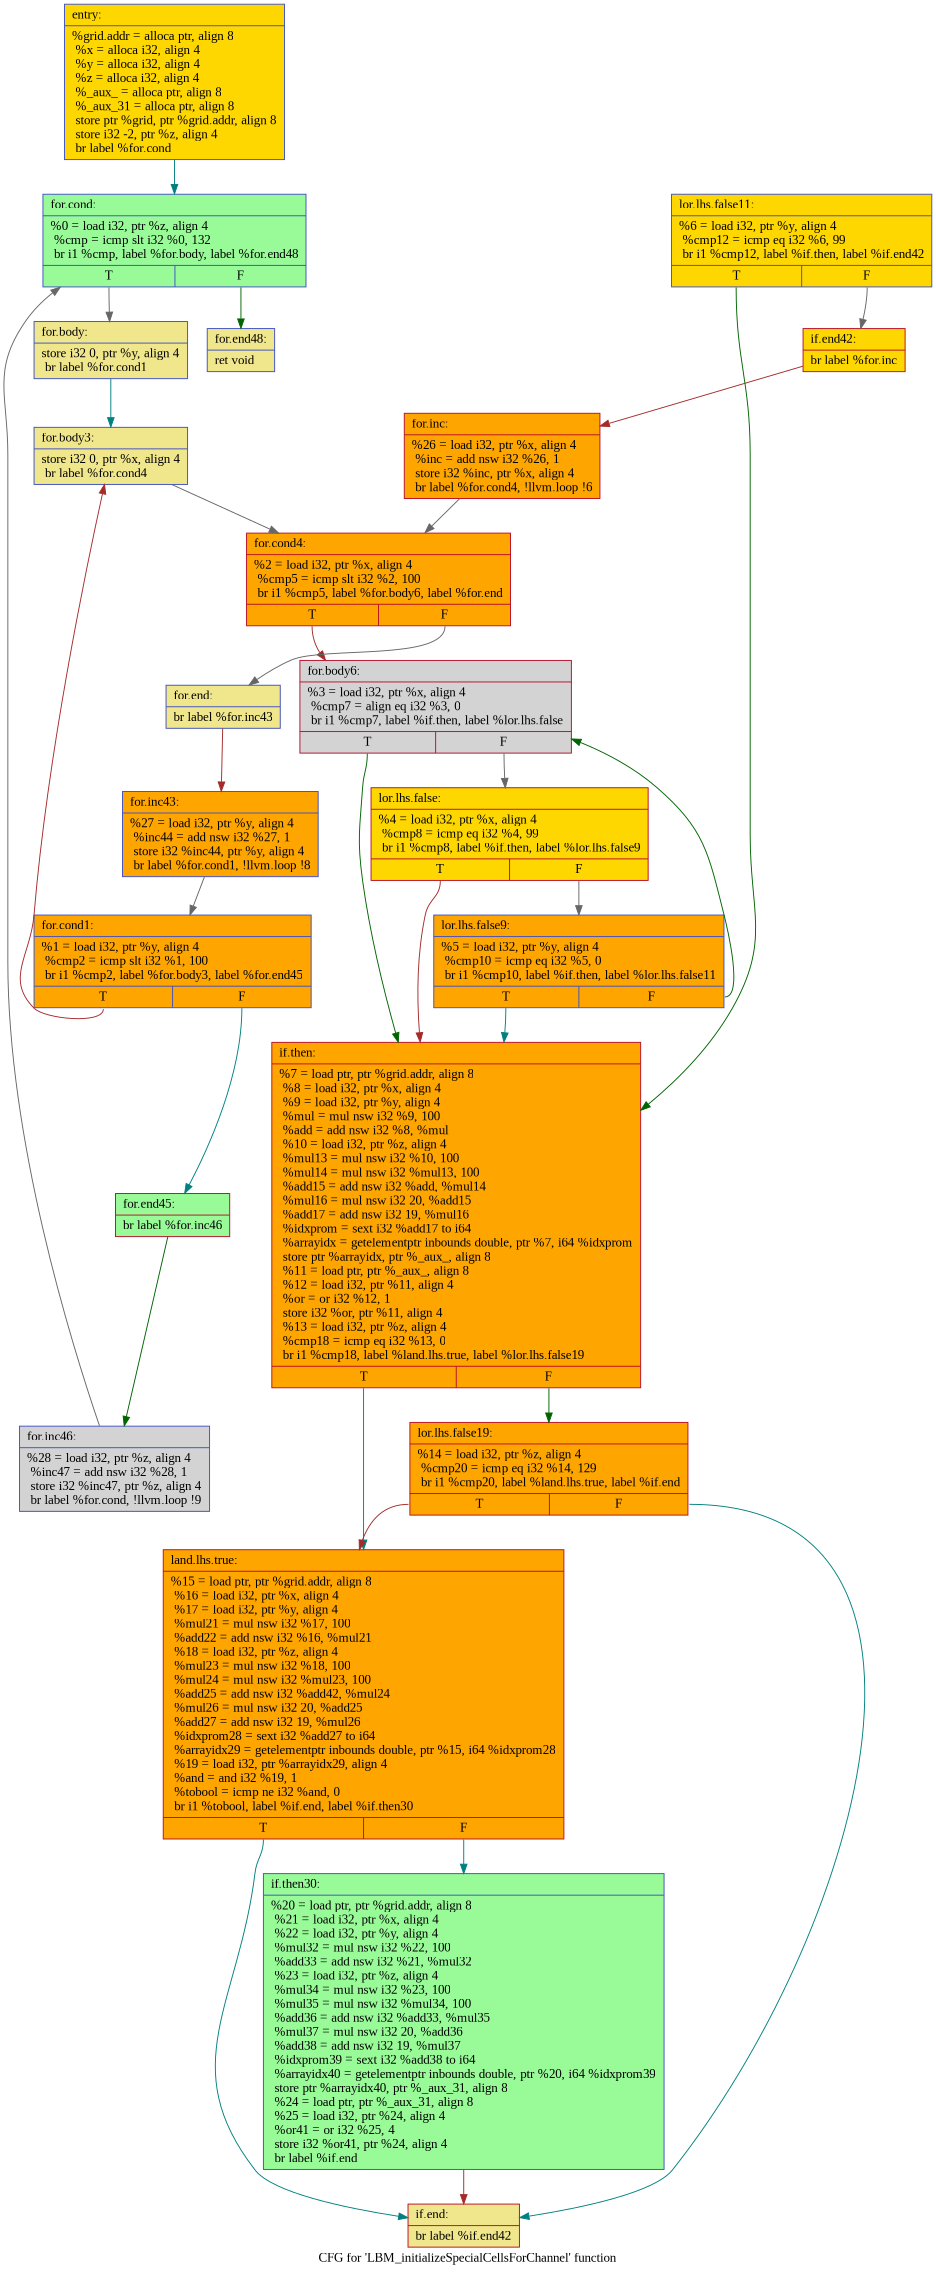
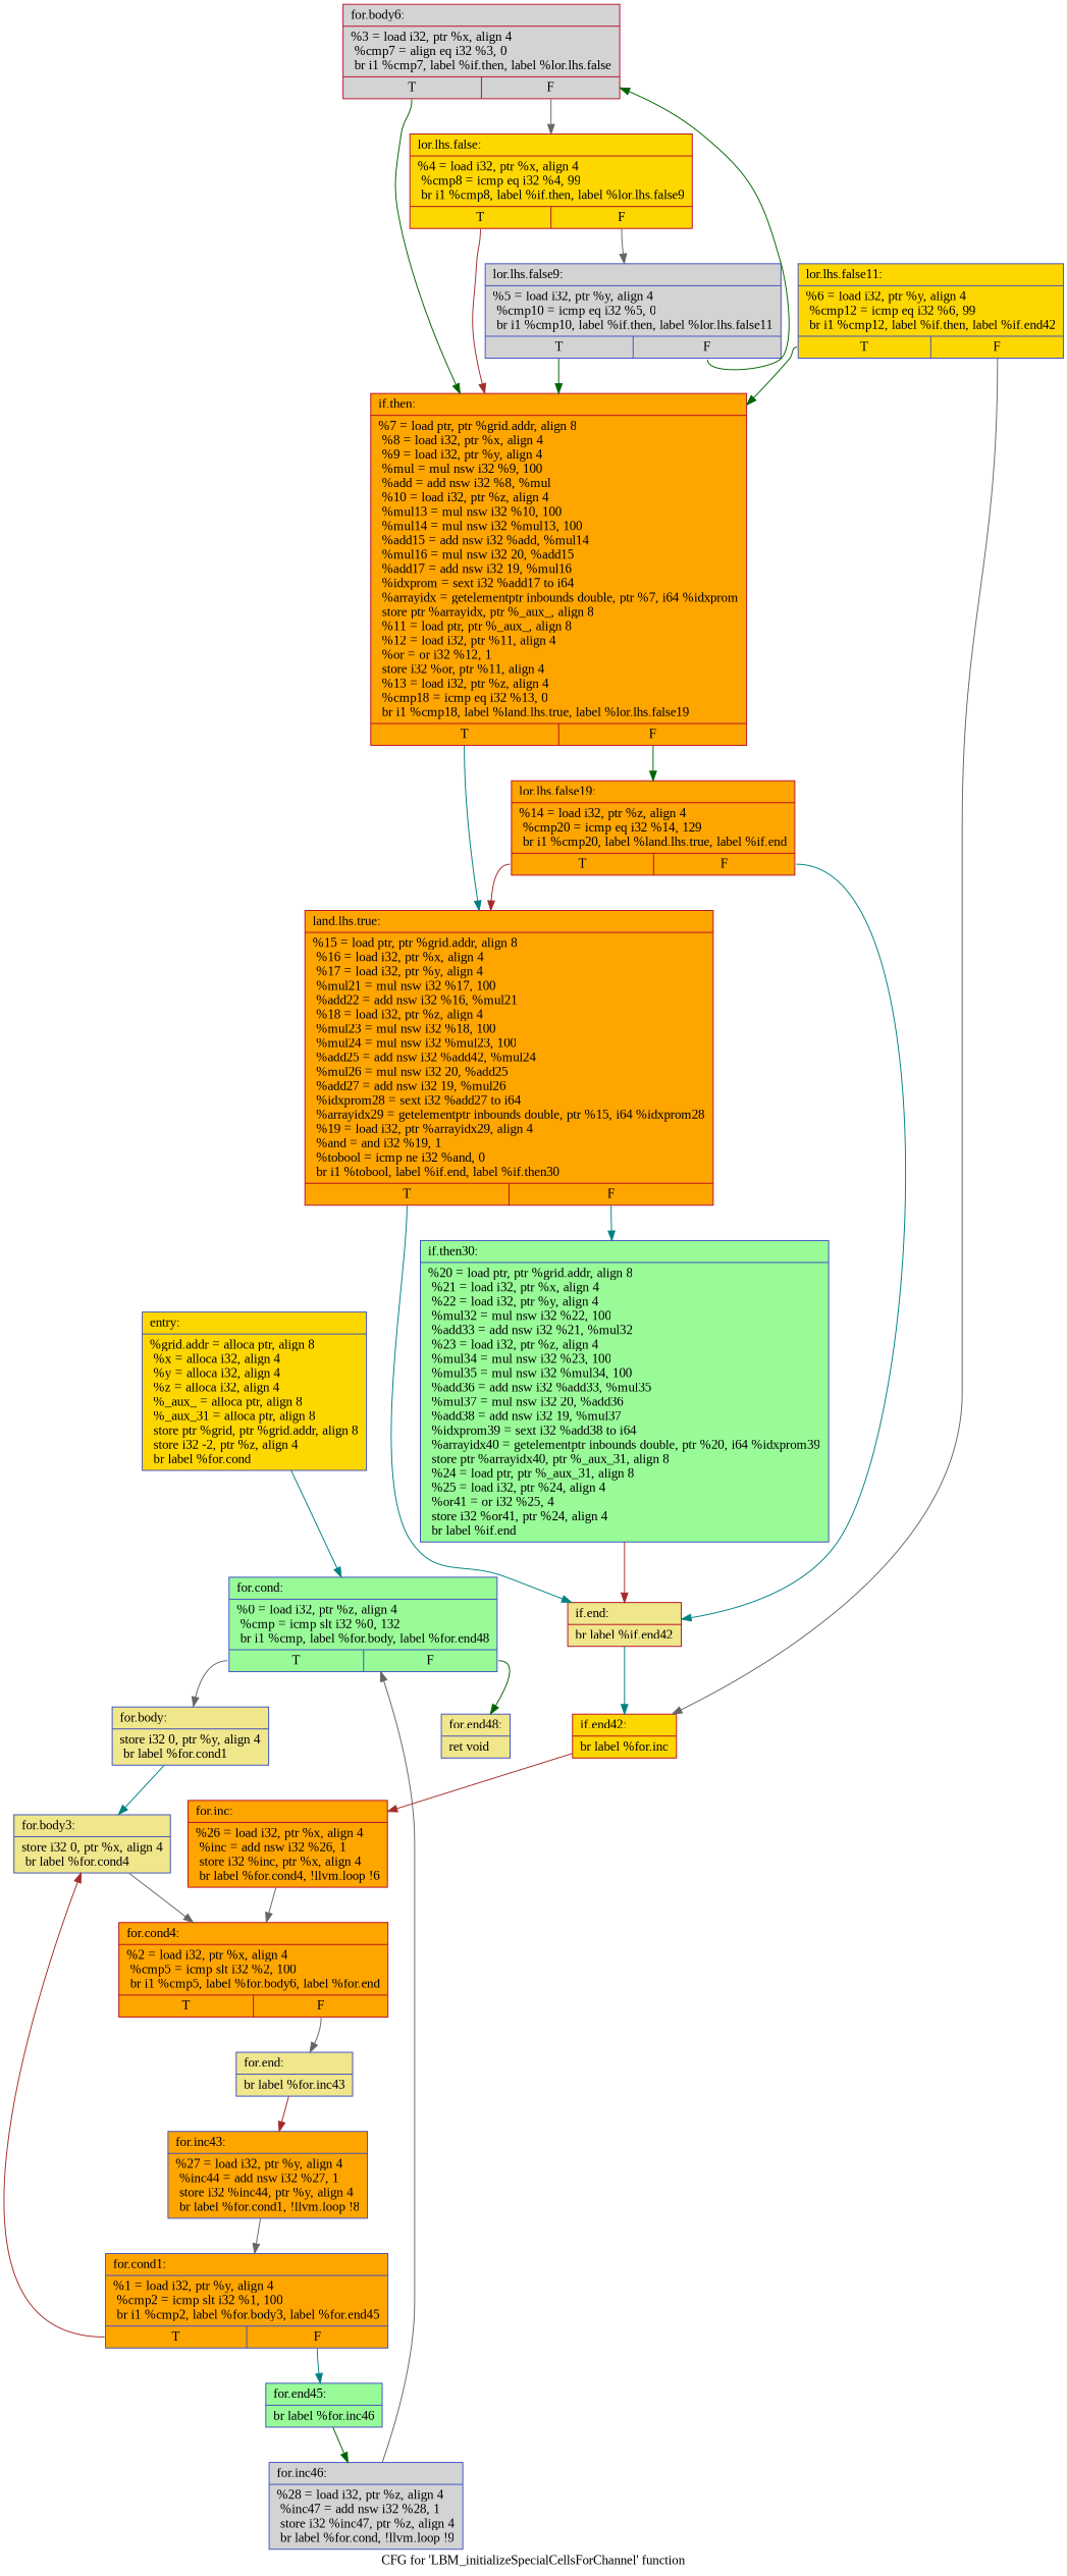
  digraph {
    fontname="Liberation Serif"
    label="CFG for 'LBM_initializeSpecialCellsForChannel' function"
    node [color="#3d50c3ff" fillcolor=orange fontname="Liberation Serif" shape=record style=filled]
    edge [color=gray40 fontname="Liberation Serif"]
    n1 [fillcolor=gold label="{entry:\l|  %grid.addr = alloca ptr, align 8\l  %x = alloca i32, align 4\l  %y = alloca i32, align 4\l  %z = alloca i32, align 4\l  %_aux_ = alloca ptr, align 8\l  %_aux_31 = alloca ptr, align 8\l  store ptr %grid, ptr %grid.addr, align 8\l  store i32 -2, ptr %z, align 4\l  br label %for.cond\l}"]
    n2 [fillcolor=palegreen label="{for.cond:\l|  %0 = load i32, ptr %z, align 4\l  %cmp = icmp slt i32 %0, 132\l  br i1 %cmp, label %for.body, label %for.end48\l|{<s0>T|<s1>F}}"]
    n3 [fillcolor=khaki label="{for.body:\l|  store i32 0, ptr %y, align 4\l  br label %for.cond1\l}"]
    n4 [fillcolor=khaki label="{for.end48:\l|  ret void\l}"]
    n5 [fillcolor=khaki label="{for.body3:\l|  store i32 0, ptr %x, align 4\l  br label %for.cond4\l}"]
    n6 [label="{for.cond1:\l|  %1 = load i32, ptr %y, align 4\l  %cmp2 = icmp slt i32 %1, 100\l  br i1 %cmp2, label %for.body3, label %for.end45\l|{<s0>T|<s1>F}}"]
-   n7 [color="#b70d28ff" fillcolor=palegreen label="{for.end45:\l|  br label %for.inc46\l}"]
+   n7 [fillcolor=palegreen label="{for.end45:\l|  br label %for.inc46\l}"]
    n8 [color="#b70d28ff" label="{for.cond4:\l|  %2 = load i32, ptr %x, align 4\l  %cmp5 = icmp slt i32 %2, 100\l  br i1 %cmp5, label %for.body6, label %for.end\l|{<s0>T|<s1>F}}"]
    n9 [fillcolor=lightgrey label="{for.inc46:\l|  %28 = load i32, ptr %z, align 4\l  %inc47 = add nsw i32 %28, 1\l  store i32 %inc47, ptr %z, align 4\l  br label %for.cond, !llvm.loop !9\l}"]
    n10 [color="#b70d28ff" fillcolor=lightgrey label="{for.body6:\l|  %3 = load i32, ptr %x, align 4\l  %cmp7 = align eq i32 %3, 0\l  br i1 %cmp7, label %if.then, label %lor.lhs.false\l|{<s0>T|<s1>F}}"]
    n11 [fillcolor=khaki label="{for.end:\l|  br label %for.inc43\l}"]
    n12 [color="#b70d28ff" label="{if.then:\l|  %7 = load ptr, ptr %grid.addr, align 8\l  %8 = load i32, ptr %x, align 4\l  %9 = load i32, ptr %y, align 4\l  %mul = mul nsw i32 %9, 100\l  %add = add nsw i32 %8, %mul\l  %10 = load i32, ptr %z, align 4\l  %mul13 = mul nsw i32 %10, 100\l  %mul14 = mul nsw i32 %mul13, 100\l  %add15 = add nsw i32 %add, %mul14\l  %mul16 = mul nsw i32 20, %add15\l  %add17 = add nsw i32 19, %mul16\l  %idxprom = sext i32 %add17 to i64\l  %arrayidx = getelementptr inbounds double, ptr %7, i64 %idxprom\l  store ptr %arrayidx, ptr %_aux_, align 8\l  %11 = load ptr, ptr %_aux_, align 8\l  %12 = load i32, ptr %11, align 4\l  %or = or i32 %12, 1\l  store i32 %or, ptr %11, align 4\l  %13 = load i32, ptr %z, align 4\l  %cmp18 = icmp eq i32 %13, 0\l  br i1 %cmp18, label %land.lhs.true, label %lor.lhs.false19\l|{<s0>T|<s1>F}}"]
    n13 [color="#b70d28ff" fillcolor=gold label="{lor.lhs.false:\l|  %4 = load i32, ptr %x, align 4\l  %cmp8 = icmp eq i32 %4, 99\l  br i1 %cmp8, label %if.then, label %lor.lhs.false9\l|{<s0>T|<s1>F}}"]
    n14 [label="{for.inc43:\l|  %27 = load i32, ptr %y, align 4\l  %inc44 = add nsw i32 %27, 1\l  store i32 %inc44, ptr %y, align 4\l  br label %for.cond1, !llvm.loop !8\l}"]
    n15 [color="#b70d28ff" label="{land.lhs.true:\l|  %15 = load ptr, ptr %grid.addr, align 8\l  %16 = load i32, ptr %x, align 4\l  %17 = load i32, ptr %y, align 4\l  %mul21 = mul nsw i32 %17, 100\l  %add22 = add nsw i32 %16, %mul21\l  %18 = load i32, ptr %z, align 4\l  %mul23 = mul nsw i32 %18, 100\l  %mul24 = mul nsw i32 %mul23, 100\l  %add25 = add nsw i32 %add42, %mul24\l  %mul26 = mul nsw i32 20, %add25\l  %add27 = add nsw i32 19, %mul26\l  %idxprom28 = sext i32 %add27 to i64\l  %arrayidx29 = getelementptr inbounds double, ptr %15, i64 %idxprom28\l  %19 = load i32, ptr %arrayidx29, align 4\l  %and = and i32 %19, 1\l  %tobool = icmp ne i32 %and, 0\l  br i1 %tobool, label %if.end, label %if.then30\l|{<s0>T|<s1>F}}"]
    n16 [color="#b70d28ff" label="{lor.lhs.false19:\l|  %14 = load i32, ptr %z, align 4\l  %cmp20 = icmp eq i32 %14, 129\l  br i1 %cmp20, label %land.lhs.true, label %if.end\l|{<s0>T|<s1>F}}"]
-   n17 [label="{lor.lhs.false9:\l|  %5 = load i32, ptr %y, align 4\l  %cmp10 = icmp eq i32 %5, 0\l  br i1 %cmp10, label %if.then, label %lor.lhs.false11\l|{<s0>T|<s1>F}}"]
+   n17 [fillcolor=lightgrey label="{lor.lhs.false9:\l|  %5 = load i32, ptr %y, align 4\l  %cmp10 = icmp eq i32 %5, 0\l  br i1 %cmp10, label %if.then, label %lor.lhs.false11\l|{<s0>T|<s1>F}}"]
    n18 [color="#b70d28ff" fillcolor=khaki label="{if.end:\l|  br label %if.end42\l}"]
    n19 [fillcolor=palegreen label="{if.then30:\l|  %20 = load ptr, ptr %grid.addr, align 8\l  %21 = load i32, ptr %x, align 4\l  %22 = load i32, ptr %y, align 4\l  %mul32 = mul nsw i32 %22, 100\l  %add33 = add nsw i32 %21, %mul32\l  %23 = load i32, ptr %z, align 4\l  %mul34 = mul nsw i32 %23, 100\l  %mul35 = mul nsw i32 %mul34, 100\l  %add36 = add nsw i32 %add33, %mul35\l  %mul37 = mul nsw i32 20, %add36\l  %add38 = add nsw i32 19, %mul37\l  %idxprom39 = sext i32 %add38 to i64\l  %arrayidx40 = getelementptr inbounds double, ptr %20, i64 %idxprom39\l  store ptr %arrayidx40, ptr %_aux_31, align 8\l  %24 = load ptr, ptr %_aux_31, align 8\l  %25 = load i32, ptr %24, align 4\l  %or41 = or i32 %25, 4\l  store i32 %or41, ptr %24, align 4\l  br label %if.end\l}"]
    n20 [fillcolor=gold label="{lor.lhs.false11:\l|  %6 = load i32, ptr %y, align 4\l  %cmp12 = icmp eq i32 %6, 99\l  br i1 %cmp12, label %if.then, label %if.end42\l|{<s0>T|<s1>F}}"]
    n21 [color="#b70d28ff" fillcolor=gold label="{if.end42:\l|  br label %for.inc\l}"]
    n22 [color="#b70d28ff" label="{for.inc:\l|  %26 = load i32, ptr %x, align 4\l  %inc = add nsw i32 %26, 1\l  store i32 %inc, ptr %x, align 4\l  br label %for.cond4, !llvm.loop !6\l}"]
    n1 -> n2 [color=teal]
    n2 -> n3 [tailport=s0]
    n2 -> n4 [color=darkgreen tailport=s1]
    n3 -> n5 [color=teal]
    n5 -> n8
    n6 -> n5 [color=brown tailport=s0]
    n6 -> n7 [color=teal tailport=s1]
    n7 -> n9 [color=darkgreen]
-   n8 -> n10 [color=brown tailport=s0]
    n8 -> n11 [tailport=s1]
    n9 -> n2
    n10 -> n12 [color=darkgreen tailport=s0]
    n10 -> n13 [tailport=s1]
    n11 -> n14 [color=brown]
    n12 -> n15 [color=teal tailport=s0]
    n12 -> n16 [color=darkgreen tailport=s1]
    n13 -> n12 [color=brown tailport=s0]
    n13 -> n17 [tailport=s1]
    n14 -> n6
    n15 -> n18 [color=teal tailport=s0]
    n15 -> n19 [color=teal tailport=s1]
    n16 -> n15 [color=brown tailport=s0]
    n16 -> n18 [color=teal tailport=s1]
    n17 -> n10 [color=darkgreen tailport=s1]
-   n17 -> n12 [color=teal tailport=s0]
+   n17 -> n12 [color=darkgreen tailport=s0]
+   n18 -> n21 [color=teal]
    n19 -> n18 [color=brown]
    n20 -> n12 [color=darkgreen tailport=s0]
    n20 -> n21 [tailport=s1]
    n21 -> n22 [color=brown]
    n22 -> n8
  }
